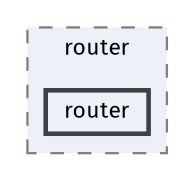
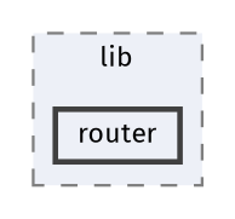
  digraph {
    compound=true
    rankdir=LR
    fontname="Fira Sans"
    n1 [color=grey25 fillcolor="#edf0f7" fontname="Fira Sans" fontsize=10 height=0.2 label=router shape=box style="filled,bold" width=0.4]
    subgraph cluster_1 {
      bgcolor="#edf0f7"
      fontsize=10
-     label=router
+     label=lib
      pencolor=grey50
      style="filled,dashed"
      n1
    }
  }
